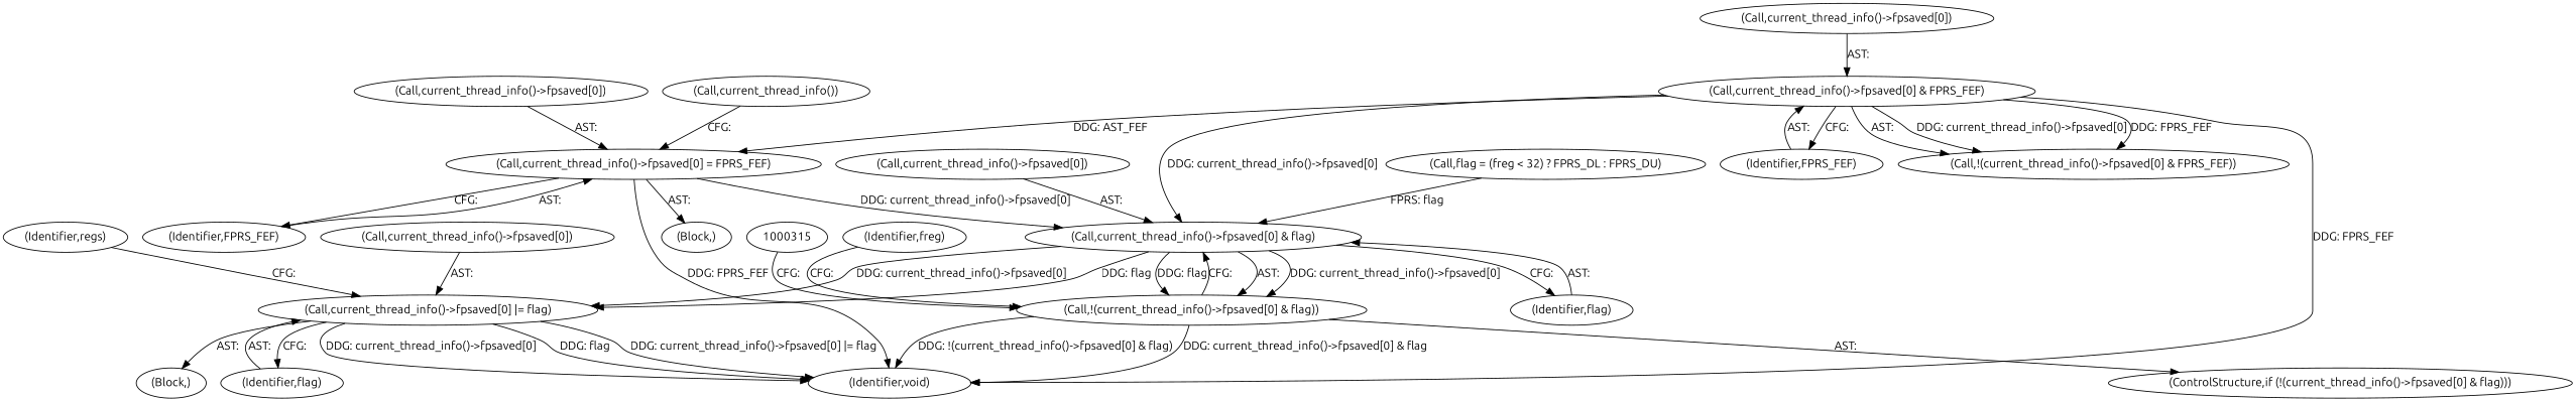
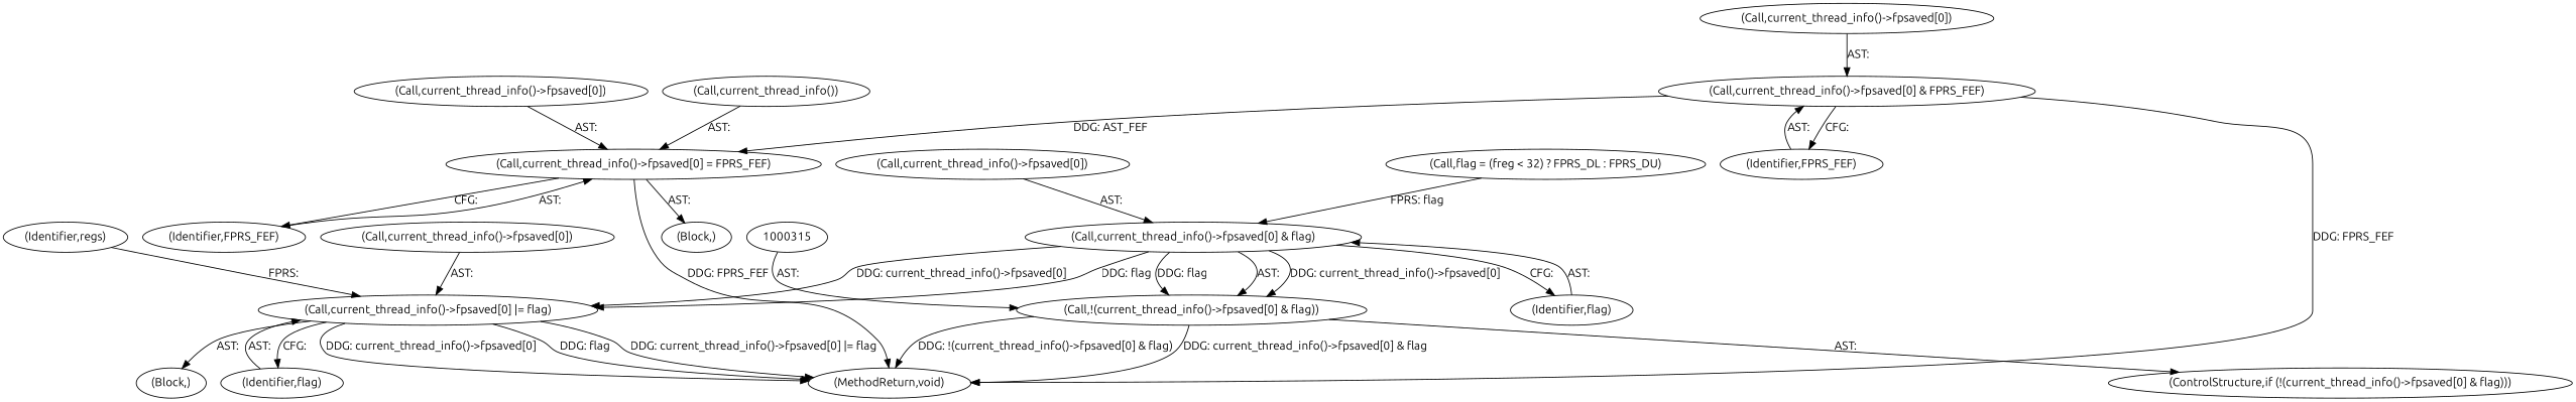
  digraph {
    fontname=Ubuntu
    node [fontname=Ubuntu]
    edge [fontname=Ubuntu]
    n1 [label="(Call,current_thread_info()->fpsaved[0] = FPRS_FEF)"]
    n2 [label="(Call,current_thread_info()->fpsaved[0] & flag)"]
    n3 [label="(Identifier,FPRS_FEF)"]
    n4 [label="(Block,)"]
-   n5 [label="(Identifier,void)"]
+   n5 [label="(MethodReturn,void)"]
    n6 [label="(Call,!(current_thread_info()->fpsaved[0] & flag))"]
    n7 [label="(Call,current_thread_info()->fpsaved[0] |= flag)"]
    n8 [label="(Identifier,flag)"]
    n9 [label="(Call,current_thread_info()->fpsaved[0] & FPRS_FEF)"]
    n10 [label="(Identifier,FPRS_FEF)"]
-   n11 [label="(Call,!(current_thread_info()->fpsaved[0] & FPRS_FEF))"]
    n12 [label="(ControlStructure,if (!(current_thread_info()->fpsaved[0] & flag)))"]
    n13 [label="(Block,)"]
    n14 [label="(Identifier,flag)"]
    n15 [label="(Call,flag = (freg < 32) ? FPRS_DL : FPRS_DU)"]
    n16 [label="(Call,current_thread_info()->fpsaved[0])"]
    n17 [label="(Call,current_thread_info()->fpsaved[0])"]
    n18 [label="(Call,current_thread_info())"]
    n19 [label="(Call,current_thread_info()->fpsaved[0])"]
    n20 [label="(Call,current_thread_info()->fpsaved[0])"]
    n21 [label="(Identifier,regs)"]
-   n22 [label="(Identifier,freg)"]
    1000315
-   n1 -> n2 [label="DDG: current_thread_info()->fpsaved[0]"]
    n1 -> n3 [label="CFG: "]
    n1 -> n4 [label="AST: "]
    n1 -> n5 [label="DDG: FPRS_FEF"]
    n2 -> n6 [label="AST: "]
    n2 -> n6 [label="DDG: current_thread_info()->fpsaved[0]"]
    n2 -> n6 [label="DDG: flag"]
    n2 -> n7 [label="DDG: current_thread_info()->fpsaved[0]"]
    n2 -> n7 [label="DDG: flag"]
    n2 -> n8 [label="CFG: "]
    n3 -> n1 [label="AST: "]
-   n6 -> n2 [label="CFG: "]
    n6 -> n5 [label="DDG: !(current_thread_info()->fpsaved[0] & flag)"]
    n6 -> n5 [label="DDG: current_thread_info()->fpsaved[0] & flag"]
    n6 -> n12 [label="AST: "]
    n7 -> n5 [label="DDG: flag"]
    n7 -> n5 [label="DDG: current_thread_info()->fpsaved[0] |= flag"]
    n7 -> n5 [label="DDG: current_thread_info()->fpsaved[0]"]
    n7 -> n13 [label="AST: "]
    n7 -> n14 [label="CFG: "]
    n8 -> n2 [label="AST: "]
    n9 -> n1 [label="DDG: AST_FEF"]
-   n9 -> n2 [label="DDG: current_thread_info()->fpsaved[0]"]
    n9 -> n5 [label="DDG: FPRS_FEF"]
    n9 -> n10 [label="CFG: "]
-   n9 -> n11 [label="AST: "]
-   n9 -> n11 [label="DDG: current_thread_info()->fpsaved[0]"]
-   n9 -> n11 [label="DDG: FPRS_FEF"]
    n10 -> n9 [label="AST: "]
    n14 -> n7 [label="AST: "]
    n15 -> n2 [label="FPRS: flag"]
    n16 -> n7 [label="AST: "]
    n17 -> n2 [label="AST: "]
-   n18 -> n1 [label="CFG: "]
+   n18 -> n1 [label="AST: "]
    n19 -> n1 [label="AST: "]
    n20 -> n9 [label="AST: "]
-   n21 -> n7 [label="CFG: "]
-   n22 -> n6 [label="CFG: "]
-   1000315 -> n6 [label="CFG: "]
+   n21 -> n7 [label="FPRS: "]
+   1000315 -> n6 [label="AST: "]
  }
